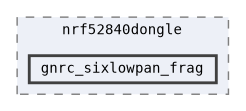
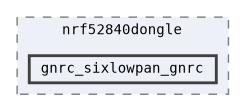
  digraph {
    compound=true
    fontname="DejaVu Sans Mono"
-   n1 [color=grey25 fillcolor="#edf0f7" fontname="DejaVu Sans Mono" fontsize=10 height=0.2 label=gnrc_sixlowpan_frag shape=box style="filled,bold" width=0.4]
+   n1 [color=grey25 fillcolor="#edf0f7" fontname="DejaVu Sans Mono" fontsize=10 height=0.2 label=gnrc_sixlowpan_gnrc shape=box style="filled,bold" width=0.4]
    subgraph cluster_1 {
      bgcolor="#edf0f7"
      fontsize=10
      label=nrf52840dongle
      pencolor=grey50
      style="filled,dashed"
      n1
    }
  }
